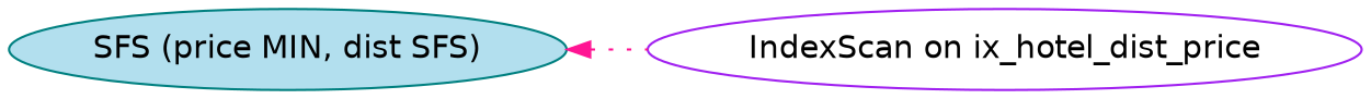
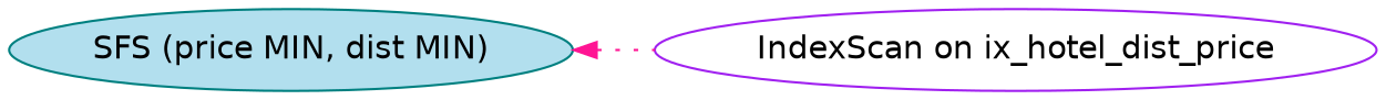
  digraph {
    fontname=Helvetica
    fontsize=10
    rankdir=LR
    node [fontname=Helvetica]
-   n1 [fillcolor=lightblue2 label="SFS (price MIN, dist SFS)" style=filled color=teal]
+   n1 [fillcolor=lightblue2 label="SFS (price MIN, dist MIN)" style=filled color=teal]
    "IndexScan on ix_hotel_dist_price" [color=purple]
    n1 -> "IndexScan on ix_hotel_dist_price" [dir=back color=deeppink style=dotted]
  }
